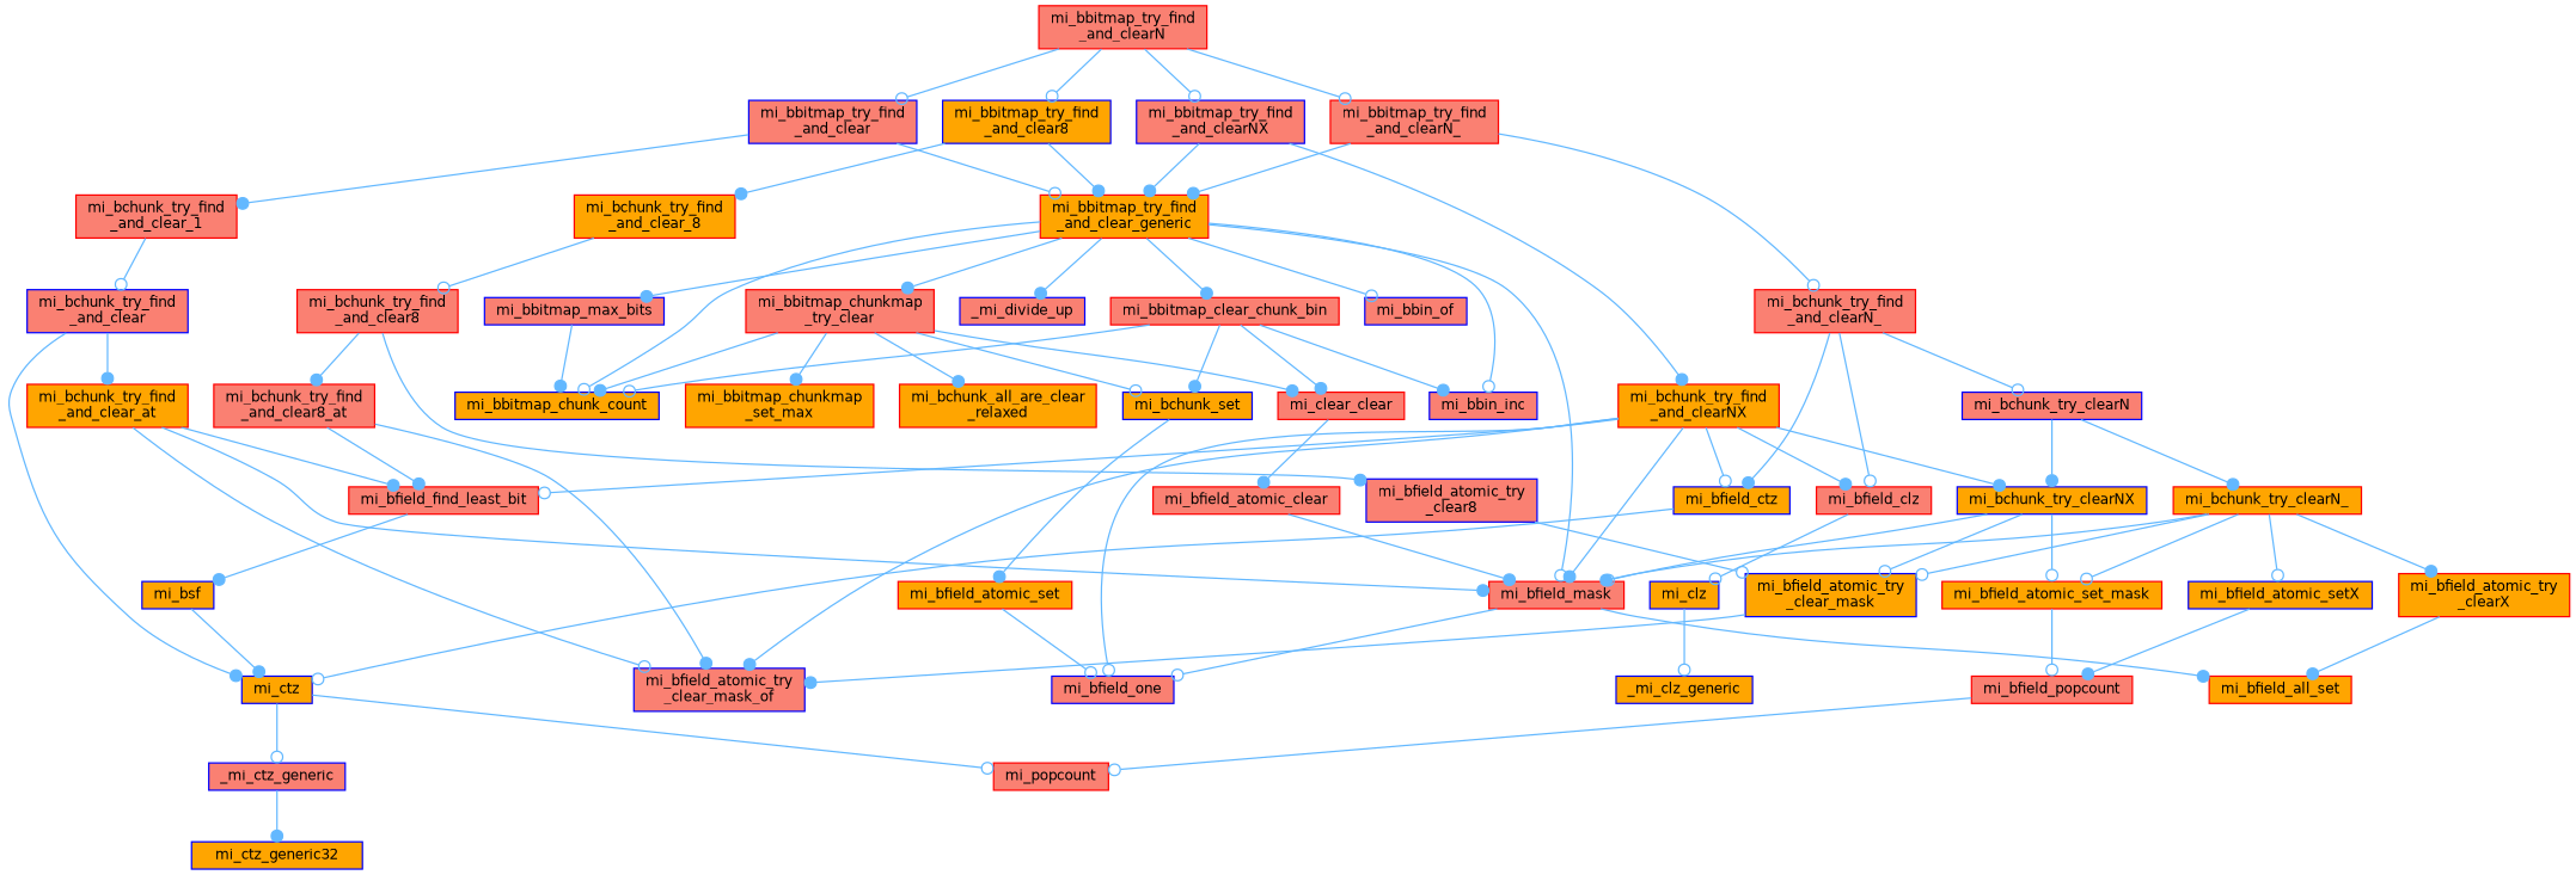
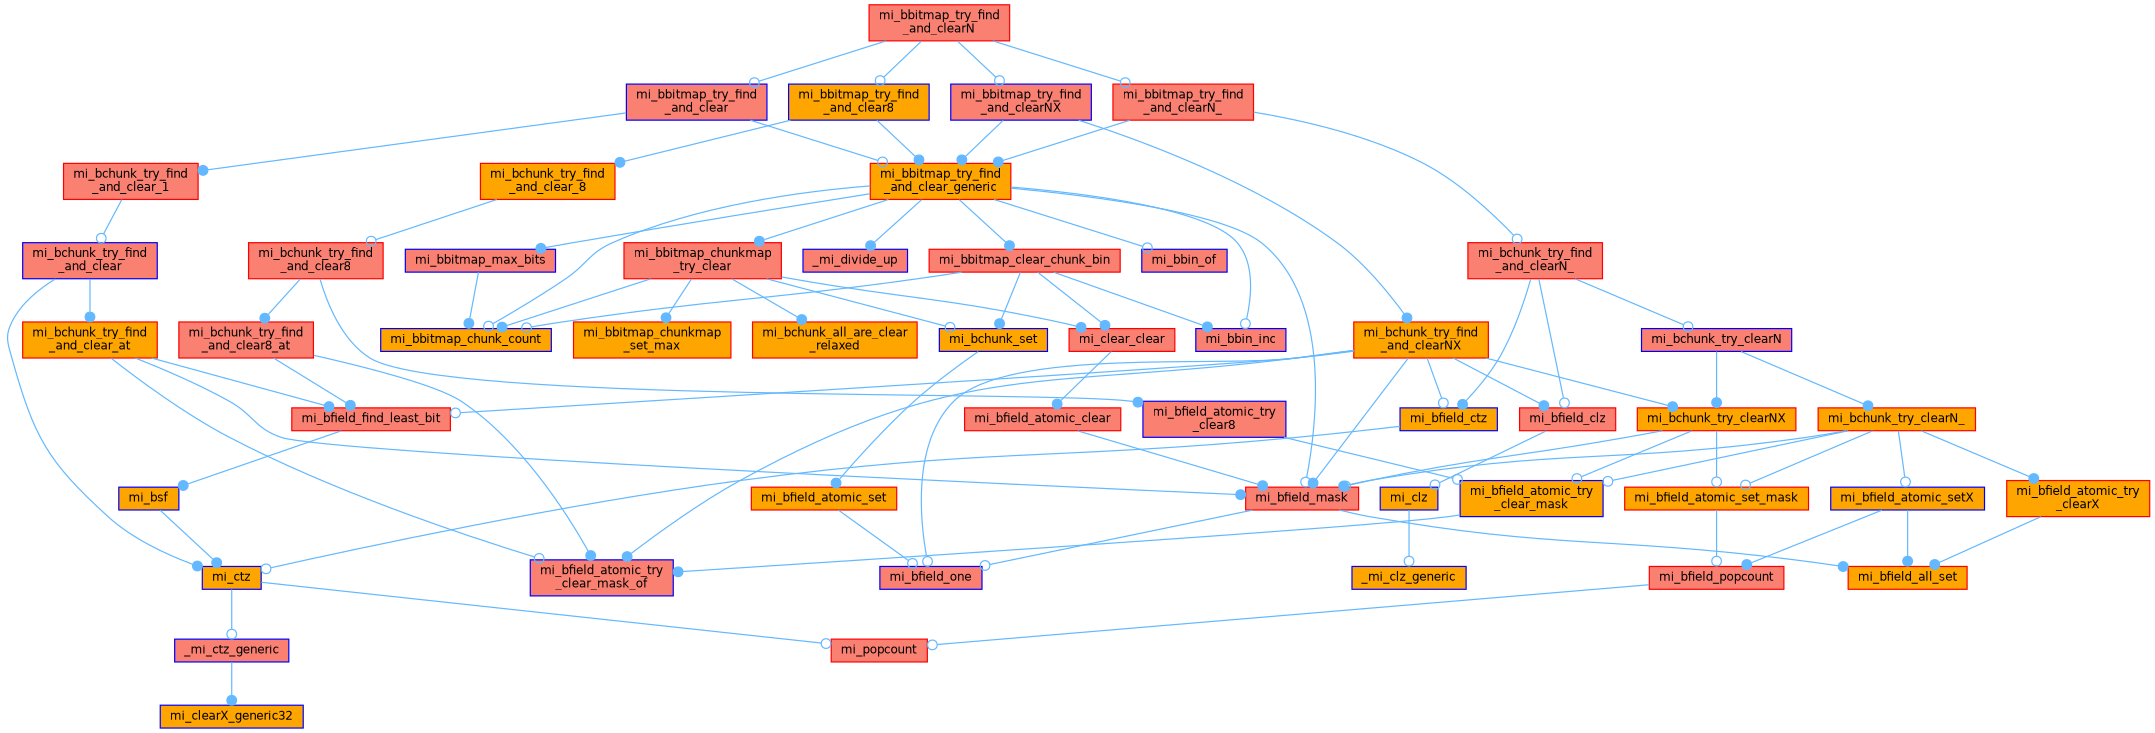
  digraph {
    rankdir=TB
    node [color=red fillcolor=salmon fontname=Helvetica fontsize=10 shape=box style=filled]
    edge [arrowhead=dot color=steelblue1 fontname=Helvetica fontsize=10 labelfontname=Helvetica labelfontsize=10 style=solid]
    n1 [fontcolor=black height=0.2 label="mi_bbitmap_try_find\l_and_clearN" width=0.4]
    n2 [color=blue height=0.2 label="mi_bbitmap_try_find\l_and_clear" width=0.4]
    n3 [color=blue fillcolor=orange height=0.2 label="mi_bbitmap_try_find\l_and_clear8" width=0.4]
    n4 [height=0.2 label="mi_bbitmap_try_find\l_and_clearN_" width=0.4]
    n5 [color=blue height=0.2 label="mi_bbitmap_try_find\l_and_clearNX" width=0.4]
    n6 [fillcolor=orange height=0.2 label="mi_bbitmap_try_find\l_and_clear_generic" width=0.4]
    n7 [height=0.2 label="mi_bchunk_try_find\l_and_clear_1" width=0.4]
    n8 [fillcolor=orange height=0.2 label="mi_bchunk_try_find\l_and_clear_8" width=0.4]
    n9 [height=0.2 label="mi_bchunk_try_find\l_and_clearN_" width=0.4]
    n10 [fillcolor=orange height=0.2 label="mi_bchunk_try_find\l_and_clearNX" width=0.4]
    n11 [color=blue height=0.2 label=_mi_divide_up width=0.4]
    n12 [color=blue height=0.2 label=mi_bbin_inc width=0.4]
    n13 [color=blue height=0.2 label=mi_bbin_of width=0.4]
    n14 [color=blue fillcolor=orange height=0.2 label=mi_bbitmap_chunk_count width=0.4]
    n15 [height=0.2 label="mi_bbitmap_chunkmap\l_try_clear" width=0.4]
    n16 [height=0.2 label=mi_bfield_mask width=0.4]
    n17 [color=blue height=0.2 label=mi_bbitmap_max_bits width=0.4]
    n18 [height=0.2 label=mi_bbitmap_clear_chunk_bin width=0.4]
    n19 [color=blue height=0.2 label="mi_bchunk_try_find\l_and_clear" width=0.4]
    n20 [fillcolor=orange height=0.2 label="mi_bbitmap_chunkmap\l_set_max" width=0.4]
    n21 [fillcolor=orange height=0.2 label="mi_bchunk_all_are_clear\l_relaxed" width=0.4]
    n22 [height=0.2 label=mi_clear_clear width=0.4]
    n23 [color=blue fillcolor=orange height=0.2 label=mi_bchunk_set width=0.4]
    n24 [fillcolor=orange height=0.2 label=mi_bfield_all_set width=0.4]
    n25 [color=blue height=0.2 label=mi_bfield_one width=0.4]
    n26 [height=0.2 label=mi_bfield_atomic_clear width=0.4]
    n27 [fillcolor=orange height=0.2 label=mi_bfield_atomic_set width=0.4]
    n28 [fillcolor=orange height=0.2 label="mi_bchunk_try_find\l_and_clear_at" width=0.4]
    n29 [color=blue fillcolor=orange height=0.2 label=mi_ctz width=0.4]
    n30 [color=blue height=0.2 label="mi_bfield_atomic_try\l_clear_mask_of" width=0.4]
    n31 [height=0.2 label=mi_bfield_find_least_bit width=0.4]
    n32 [color=blue height=0.2 label=_mi_ctz_generic width=0.4]
    n33 [height=0.2 label=mi_popcount width=0.4]
    n34 [color=blue fillcolor=orange height=0.2 label=mi_bsf width=0.4]
-   n35 [color=blue fillcolor=orange height=0.2 label=mi_ctz_generic32 width=0.4]
+   n35 [color=blue fillcolor=orange height=0.2 label=mi_clearX_generic32 width=0.4]
    n36 [height=0.2 label="mi_bchunk_try_find\l_and_clear8" width=0.4]
    n37 [height=0.2 label="mi_bchunk_try_find\l_and_clear8_at" width=0.4]
    n38 [color=blue height=0.2 label="mi_bfield_atomic_try\l_clear8" width=0.4]
    n39 [color=blue fillcolor=orange height=0.2 label="mi_bfield_atomic_try\l_clear_mask" width=0.4]
    n40 [color=blue height=0.2 label=mi_bchunk_try_clearN width=0.4]
    n41 [height=0.2 label=mi_bfield_clz width=0.4]
    n42 [color=blue fillcolor=orange height=0.2 label=mi_bfield_ctz width=0.4]
    n43 [fillcolor=orange height=0.2 label=mi_bchunk_try_clearN_ width=0.4]
-   n44 [color=blue fillcolor=orange height=0.2 label=mi_bchunk_try_clearNX width=0.4]
+   n44 [fillcolor=orange height=0.2 label=mi_bchunk_try_clearNX width=0.4]
    n45 [color=blue fillcolor=orange height=0.2 label=mi_clz width=0.4]
    n46 [fillcolor=orange height=0.2 label=mi_bfield_atomic_set_mask width=0.4]
    n47 [color=blue fillcolor=orange height=0.2 label=mi_bfield_atomic_setX width=0.4]
    n48 [fillcolor=orange height=0.2 label="mi_bfield_atomic_try\l_clearX" width=0.4]
    n49 [height=0.2 label=mi_bfield_popcount width=0.4]
    n50 [color=blue fillcolor=orange height=0.2 label=_mi_clz_generic width=0.4]
    n1 -> n2 [arrowhead=odot]
    n1 -> n3 [arrowhead=odot]
    n1 -> n4 [arrowhead=odot]
    n1 -> n5 [arrowhead=odot]
    n2 -> n6 [arrowhead=odot]
    n2 -> n7
    n3 -> n6
    n3 -> n8
    n4 -> n6
    n4 -> n9 [arrowhead=odot]
    n5 -> n6
    n5 -> n10
    n6 -> n11
    n6 -> n12 [arrowhead=odot]
    n6 -> n13 [arrowhead=odot]
    n6 -> n14 [arrowhead=odot]
    n6 -> n15
    n6 -> n16 [arrowhead=odot]
    n6 -> n17
    n6 -> n18
    n7 -> n19 [arrowhead=odot]
    n8 -> n36 [arrowhead=odot]
    n9 -> n40 [arrowhead=odot]
    n9 -> n41 [arrowhead=odot]
    n9 -> n42
    n10 -> n16
    n10 -> n25 [arrowhead=odot]
    n10 -> n30
    n10 -> n31 [arrowhead=odot]
    n10 -> n41
    n10 -> n42 [arrowhead=odot]
    n10 -> n44
    n15 -> n14
    n15 -> n20
    n15 -> n21
    n15 -> n22
    n15 -> n23 [arrowhead=odot]
    n16 -> n24
    n16 -> n25 [arrowhead=odot]
    n17 -> n14
    n18 -> n12
    n18 -> n14 [arrowhead=odot]
    n18 -> n22
    n18 -> n23
    n19 -> n28
    n19 -> n29
    n22 -> n26
    n23 -> n27
    n26 -> n16
    n27 -> n25 [arrowhead=odot]
    n28 -> n16
    n28 -> n30 [arrowhead=odot]
    n28 -> n31
    n29 -> n32 [arrowhead=odot]
    n29 -> n33 [arrowhead=odot]
    n31 -> n34
    n32 -> n35
    n34 -> n29
    n36 -> n37
    n36 -> n38
    n37 -> n30
    n37 -> n31
    n38 -> n39 [arrowhead=odot]
    n39 -> n30
    n40 -> n43
    n40 -> n44
    n41 -> n45 [arrowhead=odot]
    n42 -> n29 [arrowhead=odot]
    n43 -> n16
    n43 -> n39 [arrowhead=odot]
    n43 -> n46 [arrowhead=odot]
    n43 -> n47 [arrowhead=odot]
    n43 -> n48
    n44 -> n16 [arrowhead=odot]
    n44 -> n39 [arrowhead=odot]
    n44 -> n46 [arrowhead=odot]
    n45 -> n50 [arrowhead=odot]
    n46 -> n49 [arrowhead=odot]
+   n47 -> n24
    n47 -> n49
    n48 -> n24
    n49 -> n33 [arrowhead=odot]
  }
